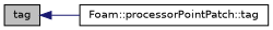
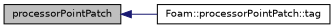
  digraph {
    rankdir=LR
    node [color=black fontname=Helvetica fontsize=10 shape=record]
-   n1 [fillcolor=grey75 fontcolor=black height=0.2 label=tag style=filled width=0.4]
+   n1 [fillcolor=grey75 fontcolor=black height=0.2 label=processorPointPatch style=filled width=0.4]
    n2 [height=0.2 label="Foam::processorPointPatch::tag" width=0.4]
    n1 -> n2 [color=midnightblue dir=back fontname=Helvetica fontsize=10 labelfontname=Helvetica labelfontsize=10 style=solid]
  }
